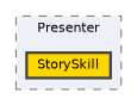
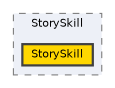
  digraph {
    compound=true
    rankdir=LR
    n1 [color=grey25 fillcolor=gold fontname=Helvetica fontsize=10 height=0.2 label=StorySkill shape=box style="filled,bold" width=0.4]
    subgraph cluster_1 {
      bgcolor="#edf0f7"
      fontname=Helvetica
      fontsize=10
-     label=Presenter
+     label=StorySkill
      pencolor=grey50
      style="filled,dashed"
      n1
    }
  }
